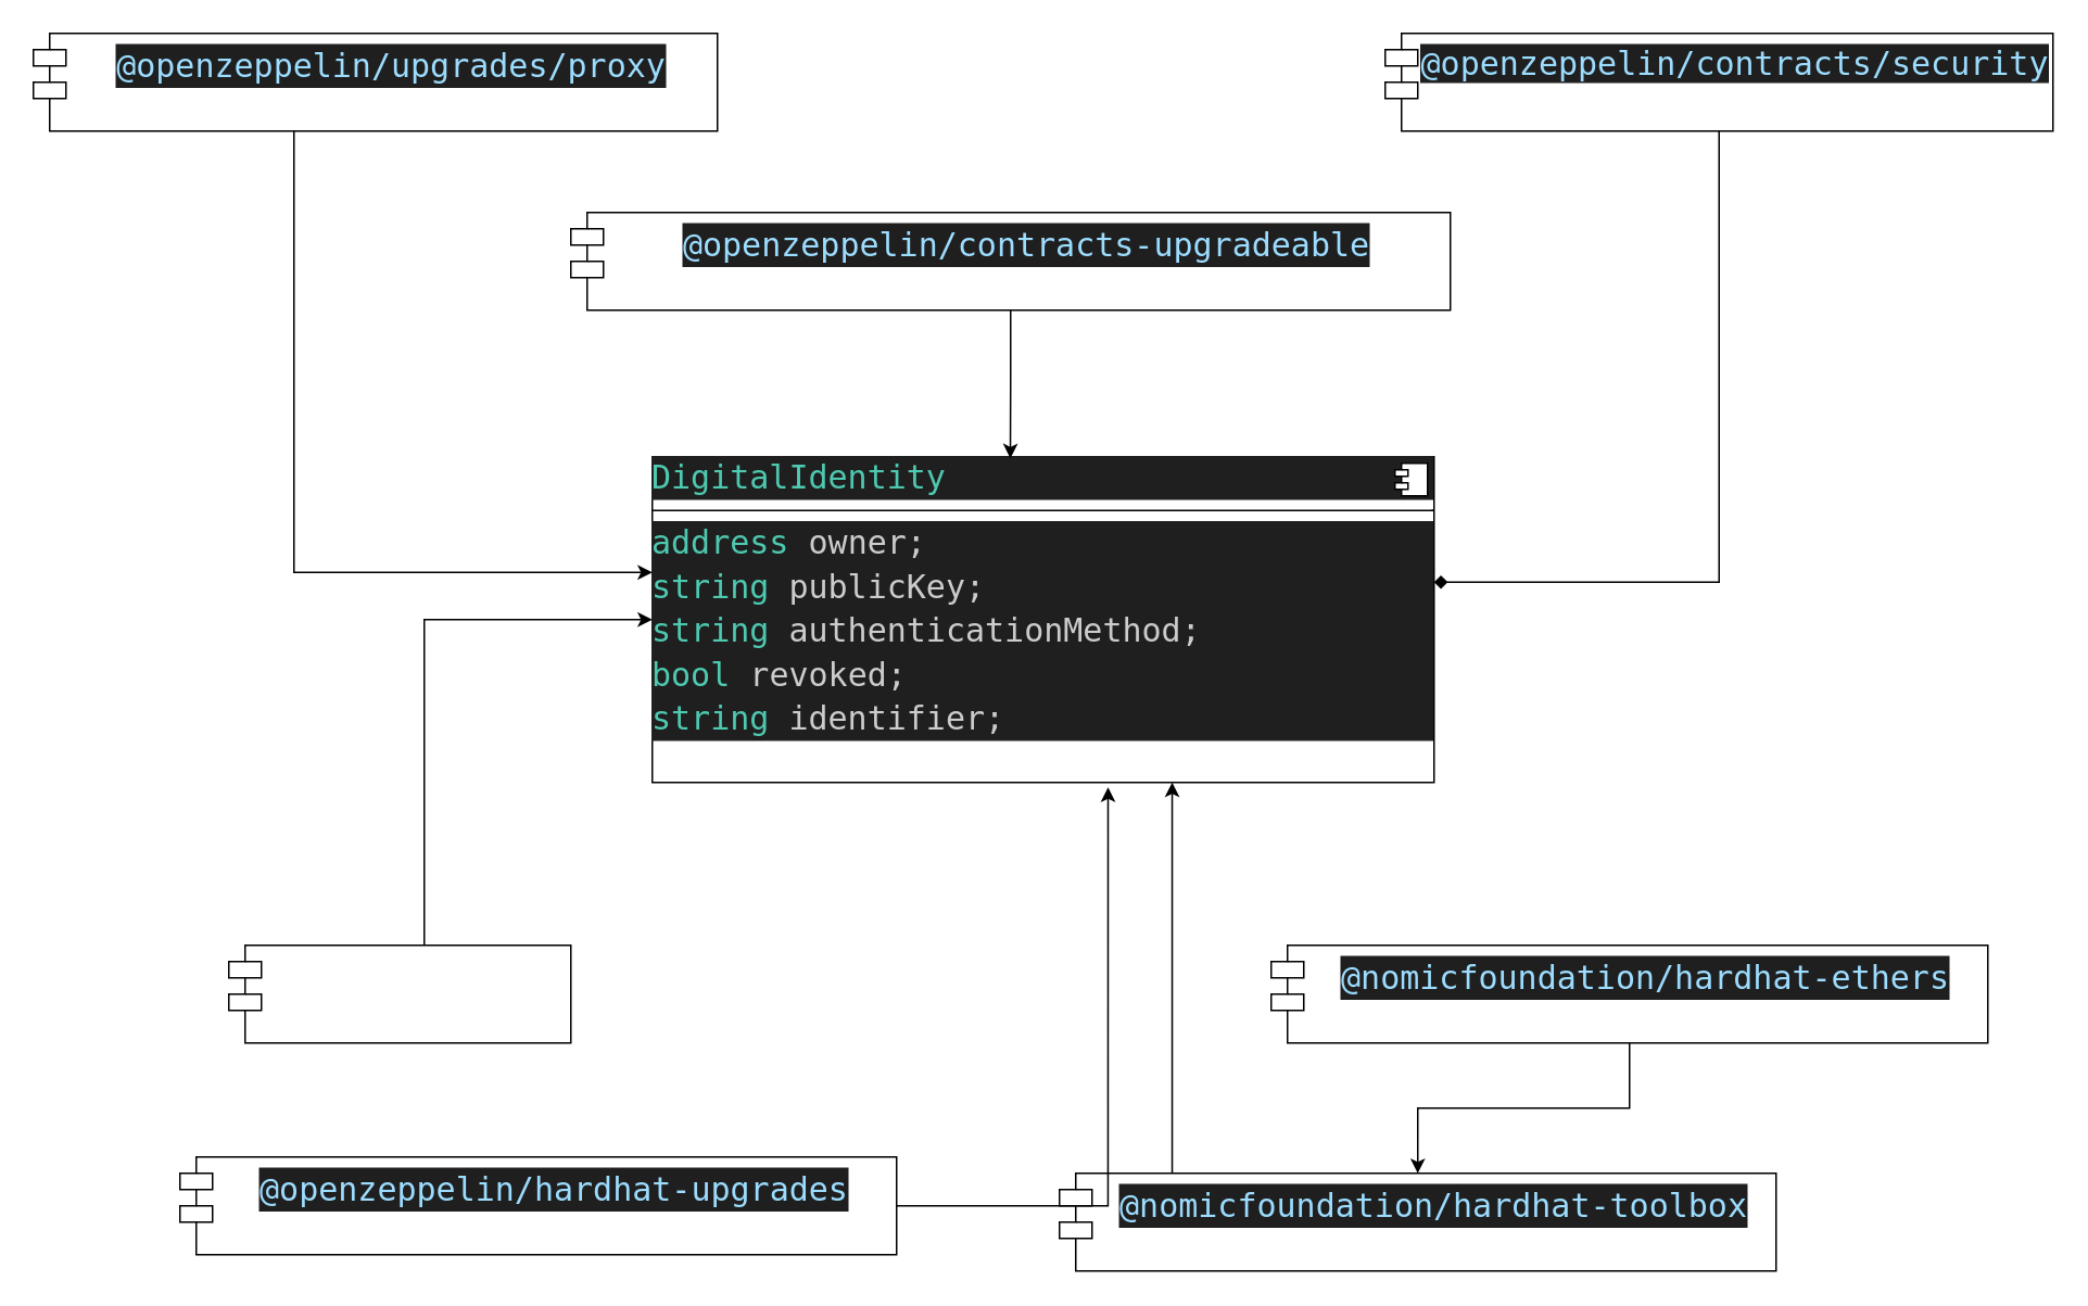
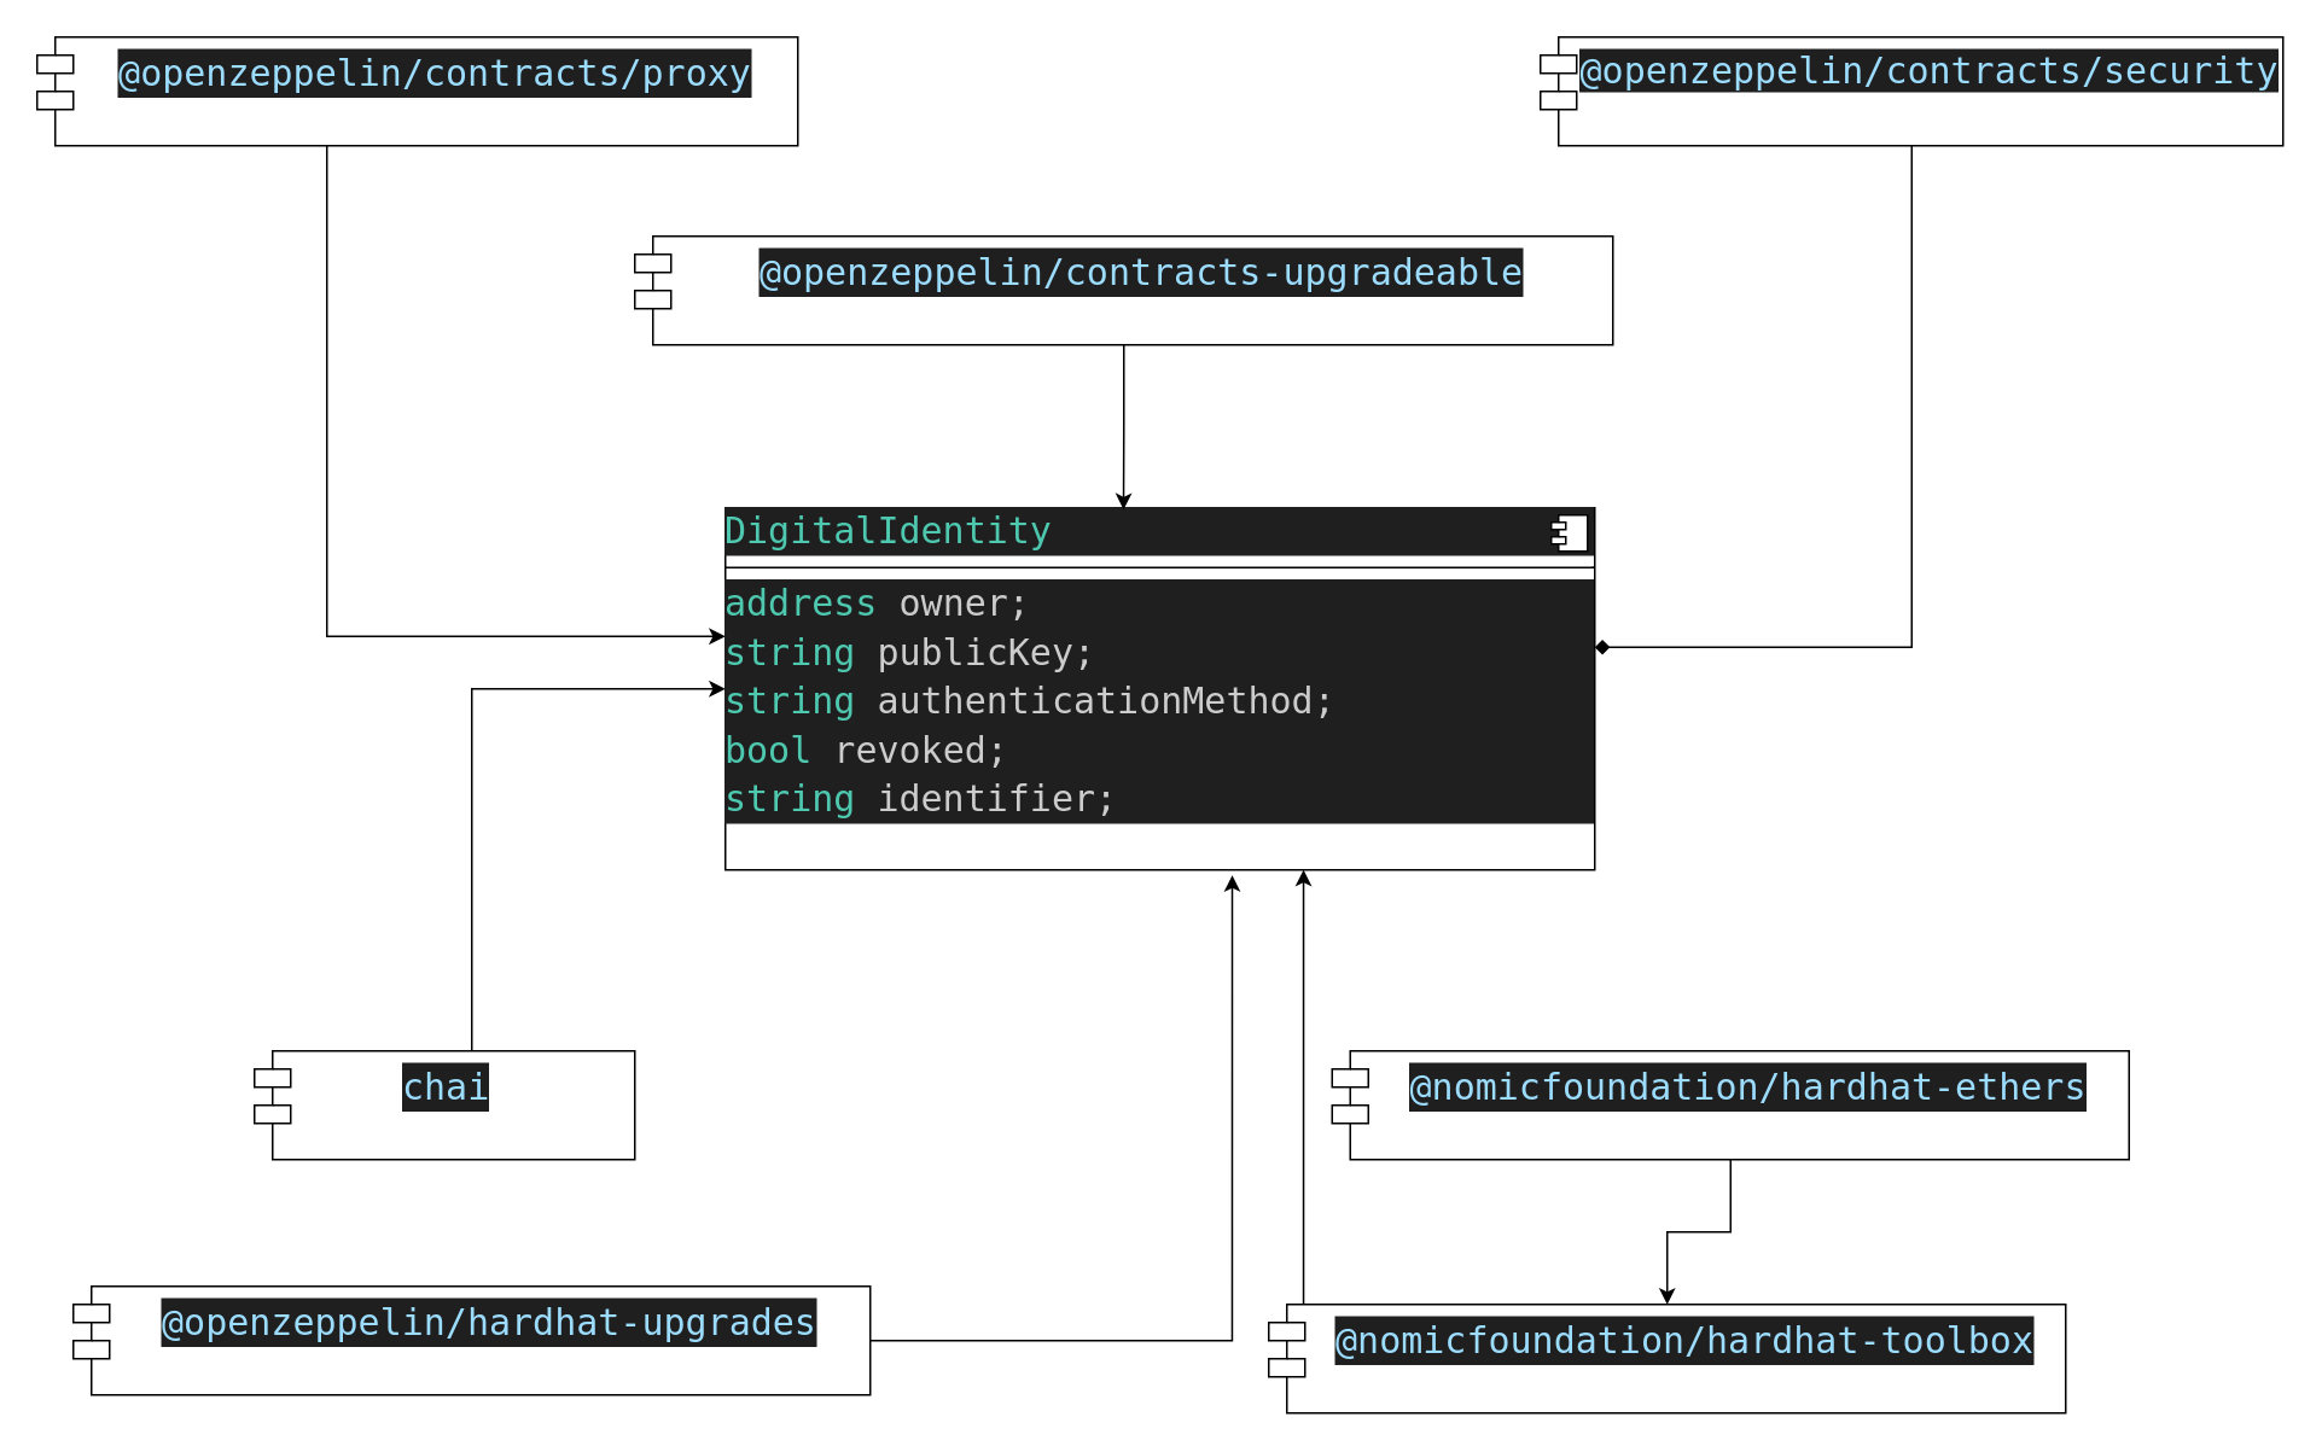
  <mxCell id="0" />
  <mxCell id="1" parent="0" />
  <mxCell id="2" value="&lt;div style=&quot;color: rgb(204, 204, 204); background-color: rgb(31, 31, 31); font-family: &amp;quot;Droid Sans Mono&amp;quot;, &amp;quot;monospace&amp;quot;, monospace; font-size: 20px; line-height: 27px; white-space: pre;&quot;&gt;&lt;span style=&quot;color: #4ec9b0;&quot;&gt;DigitalIdentity&lt;/span&gt;&lt;/div&gt;&lt;hr size=&quot;1&quot; style=&quot;border-style:solid;&quot;&gt;&lt;div style=&quot;color: rgb(204, 204, 204); background-color: rgb(31, 31, 31); font-family: &amp;quot;Droid Sans Mono&amp;quot;, &amp;quot;monospace&amp;quot;, monospace; font-size: 20px; line-height: 27px; white-space: pre;&quot;&gt;&lt;div&gt;&lt;span style=&quot;color: #4ec9b0;&quot;&gt;address&lt;/span&gt; owner;&lt;/div&gt;&lt;div&gt;&lt;span style=&quot;color: #4ec9b0;&quot;&gt;string&lt;/span&gt; publicKey;&lt;/div&gt;&lt;div&gt;&lt;span style=&quot;color: #4ec9b0;&quot;&gt;string&lt;/span&gt; authenticationMethod;&lt;/div&gt;&lt;div&gt;&lt;span style=&quot;color: #4ec9b0;&quot;&gt;bool&lt;/span&gt; revoked;&lt;/div&gt;&lt;div&gt;&lt;span style=&quot;color: #4ec9b0;&quot;&gt;string&lt;/span&gt; identifier;&lt;/div&gt;&lt;/div&gt;" style="align=left;overflow=fill;html=1;dropTarget=0;whiteSpace=wrap;" vertex="1" parent="1"><mxGeometry x="400" y="280" width="480" height="200" as="geometry" /></mxCell>
  <mxCell id="3" value="" style="shape=component;jettyWidth=8;jettyHeight=4;" vertex="1" parent="2"><mxGeometry x="1" width="20" height="20" relative="1" as="geometry"><mxPoint x="-24" y="4" as="offset" /></mxGeometry></mxCell>
- <mxCell id="4" value="&lt;div style=&quot;color: rgb(204, 204, 204); background-color: rgb(31, 31, 31); font-family: &amp;quot;Droid Sans Mono&amp;quot;, &amp;quot;monospace&amp;quot;, monospace; font-size: 20px; line-height: 27px; white-space: pre;&quot;&gt;&lt;span style=&quot;color: #9cdcfe;&quot;&gt;@openzeppelin/upgrades/proxy&lt;/span&gt;&lt;/div&gt;" style="shape=module;align=left;spacingLeft=20;align=center;verticalAlign=top;whiteSpace=wrap;html=1;" vertex="1" parent="1"><mxGeometry x="20" y="20" width="420" height="60" as="geometry" /></mxCell>
+ <mxCell id="4" value="&lt;div style=&quot;color: rgb(204, 204, 204); background-color: rgb(31, 31, 31); font-family: &amp;quot;Droid Sans Mono&amp;quot;, &amp;quot;monospace&amp;quot;, monospace; font-size: 20px; line-height: 27px; white-space: pre;&quot;&gt;&lt;span style=&quot;color: #9cdcfe;&quot;&gt;@openzeppelin/contracts/proxy&lt;/span&gt;&lt;/div&gt;" style="shape=module;align=left;spacingLeft=20;align=center;verticalAlign=top;whiteSpace=wrap;html=1;" vertex="1" parent="1"><mxGeometry x="20" y="20" width="420" height="60" as="geometry" /></mxCell>
  <mxCell id="5" value="&lt;div style=&quot;color: rgb(204, 204, 204); background-color: rgb(31, 31, 31); font-family: &amp;quot;Droid Sans Mono&amp;quot;, &amp;quot;monospace&amp;quot;, monospace; font-size: 20px; line-height: 27px; white-space: pre;&quot;&gt;&lt;span style=&quot;color: #9cdcfe;&quot;&gt;@openzeppelin/contracts-upgradeable&lt;/span&gt;&lt;/div&gt;" style="shape=module;align=left;spacingLeft=20;align=center;verticalAlign=top;whiteSpace=wrap;html=1;" vertex="1" parent="1"><mxGeometry x="350" y="130" width="540" height="60" as="geometry" /></mxCell>
  <mxCell id="6" value="&lt;span style=&quot;color: rgb(156, 220, 254); font-family: &amp;quot;Droid Sans Mono&amp;quot;, &amp;quot;monospace&amp;quot;, monospace; font-size: 20px; white-space: pre; background-color: rgb(31, 31, 31);&quot;&gt;@openzeppelin/contracts/security&lt;/span&gt;" style="shape=module;align=left;spacingLeft=20;align=center;verticalAlign=top;whiteSpace=wrap;html=1;" vertex="1" parent="1"><mxGeometry x="850" y="20" width="410" height="60" as="geometry" /></mxCell>
  <mxCell id="7" style="edgeStyle=orthogonalEdgeStyle;rounded=0;orthogonalLoop=1;jettySize=auto;html=1;entryX=0;entryY=0.5;entryDx=0;entryDy=0;" edge="1" parent="1" source="8" target="2"><mxGeometry relative="1" as="geometry"><Array as="points"><mxPoint x="260" y="380" /></Array></mxGeometry></mxCell>
  <mxCell id="8" value="" style="shape=module;align=left;spacingLeft=20;align=center;verticalAlign=top;whiteSpace=wrap;html=1;" vertex="1" parent="1"><mxGeometry x="140" y="580" width="210" height="60" as="geometry" /></mxCell>
  <mxCell id="9" style="edgeStyle=orthogonalEdgeStyle;rounded=0;orthogonalLoop=1;jettySize=auto;html=1;" edge="1" parent="1" source="10" target="12"><mxGeometry relative="1" as="geometry" /></mxCell>
- <mxCell id="10" value="&lt;div style=&quot;color: rgb(204, 204, 204); background-color: rgb(31, 31, 31); font-family: &amp;quot;Droid Sans Mono&amp;quot;, &amp;quot;monospace&amp;quot;, monospace; font-size: 20px; line-height: 27px; white-space: pre;&quot;&gt;&lt;span style=&quot;color: #9cdcfe;&quot;&gt;@nomicfoundation/hardhat-ethers&lt;/span&gt;&lt;/div&gt;" style="shape=module;align=left;spacingLeft=20;align=center;verticalAlign=top;whiteSpace=wrap;html=1;" vertex="1" parent="1"><mxGeometry x="780" y="580" width="440" height="60" as="geometry" /></mxCell>
- <mxCell id="12" value="&lt;div style=&quot;color: rgb(204, 204, 204); background-color: rgb(31, 31, 31); font-family: &amp;quot;Droid Sans Mono&amp;quot;, &amp;quot;monospace&amp;quot;, monospace; font-size: 20px; line-height: 27px; white-space: pre;&quot;&gt;&lt;div style=&quot;line-height: 27px;&quot;&gt;&lt;span style=&quot;color: #9cdcfe;&quot;&gt;@nomicfoundation/hardhat-toolbox&lt;/span&gt;&lt;/div&gt;&lt;/div&gt;" style="shape=module;align=left;spacingLeft=20;align=center;verticalAlign=top;whiteSpace=wrap;html=1;" vertex="1" parent="1"><mxGeometry x="650" y="720" width="440" height="60" as="geometry" /></mxCell>
+ <mxCell id="10" value="&lt;div style=&quot;color: rgb(204, 204, 204); background-color: rgb(31, 31, 31); font-family: &amp;quot;Droid Sans Mono&amp;quot;, &amp;quot;monospace&amp;quot;, monospace; font-size: 20px; line-height: 27px; white-space: pre;&quot;&gt;&lt;span style=&quot;color: #9cdcfe;&quot;&gt;@nomicfoundation/hardhat-ethers&lt;/span&gt;&lt;/div&gt;" style="shape=module;align=left;spacingLeft=20;align=center;verticalAlign=top;whiteSpace=wrap;html=1;" vertex="1" parent="1"><mxGeometry x="735" y="580" width="440" height="60" as="geometry" /></mxCell>
+ <mxCell id="11" value="&lt;div style=&quot;color: #cccccc;background-color: #1f1f1f;font-family: 'Droid Sans Mono', 'monospace', monospace;font-weight: normal;font-size: 20px;line-height: 27px;white-space: pre;&quot;&gt;&lt;div&gt;&lt;span style=&quot;color: #9cdcfe;&quot;&gt;chai&lt;/span&gt;&lt;/div&gt;&lt;/div&gt;" style="text;whiteSpace=wrap;html=1;" vertex="1" parent="1"><mxGeometry x="220" y="580" width="80" height="50" as="geometry" /></mxCell>
+ <mxCell id="12" value="&lt;div style=&quot;color: rgb(204, 204, 204); background-color: rgb(31, 31, 31); font-family: &amp;quot;Droid Sans Mono&amp;quot;, &amp;quot;monospace&amp;quot;, monospace; font-size: 20px; line-height: 27px; white-space: pre;&quot;&gt;&lt;div style=&quot;line-height: 27px;&quot;&gt;&lt;span style=&quot;color: #9cdcfe;&quot;&gt;@nomicfoundation/hardhat-toolbox&lt;/span&gt;&lt;/div&gt;&lt;/div&gt;" style="shape=module;align=left;spacingLeft=20;align=center;verticalAlign=top;whiteSpace=wrap;html=1;" vertex="1" parent="1"><mxGeometry x="700" y="720" width="440" height="60" as="geometry" /></mxCell>
  <mxCell id="13" style="edgeStyle=orthogonalEdgeStyle;rounded=0;orthogonalLoop=1;jettySize=auto;html=1;entryX=0.665;entryY=1;entryDx=0;entryDy=0;entryPerimeter=0;" edge="1" parent="1" source="12" target="2"><mxGeometry relative="1" as="geometry"><Array as="points"><mxPoint x="720" y="600" /></Array></mxGeometry></mxCell>
  <mxCell id="14" style="edgeStyle=orthogonalEdgeStyle;rounded=0;orthogonalLoop=1;jettySize=auto;html=1;entryX=0;entryY=0.355;entryDx=0;entryDy=0;entryPerimeter=0;" edge="1" parent="1" source="4" target="2"><mxGeometry relative="1" as="geometry"><Array as="points"><mxPoint x="180" y="351" /></Array></mxGeometry></mxCell>
  <mxCell id="15" style="edgeStyle=orthogonalEdgeStyle;rounded=0;orthogonalLoop=1;jettySize=auto;html=1;entryX=0.458;entryY=0.005;entryDx=0;entryDy=0;entryPerimeter=0;" edge="1" parent="1" source="5" target="2"><mxGeometry relative="1" as="geometry" /></mxCell>
- <mxCell id="16" value="&lt;div style=&quot;color: rgb(204, 204, 204); background-color: rgb(31, 31, 31); font-family: &amp;quot;Droid Sans Mono&amp;quot;, &amp;quot;monospace&amp;quot;, monospace; font-size: 20px; line-height: 27px; white-space: pre;&quot;&gt;&lt;div style=&quot;line-height: 27px;&quot;&gt;&lt;div style=&quot;line-height: 27px;&quot;&gt;&lt;span style=&quot;color: #9cdcfe;&quot;&gt;@openzeppelin/hardhat-upgrades&lt;/span&gt;&lt;/div&gt;&lt;/div&gt;&lt;/div&gt;" style="shape=module;align=left;spacingLeft=20;align=center;verticalAlign=top;whiteSpace=wrap;html=1;" vertex="1" parent="1"><mxGeometry x="110" y="710" width="440" height="60" as="geometry" /></mxCell>
+ <mxCell id="16" value="&lt;div style=&quot;color: rgb(204, 204, 204); background-color: rgb(31, 31, 31); font-family: &amp;quot;Droid Sans Mono&amp;quot;, &amp;quot;monospace&amp;quot;, monospace; font-size: 20px; line-height: 27px; white-space: pre;&quot;&gt;&lt;div style=&quot;line-height: 27px;&quot;&gt;&lt;div style=&quot;line-height: 27px;&quot;&gt;&lt;span style=&quot;color: #9cdcfe;&quot;&gt;@openzeppelin/hardhat-upgrades&lt;/span&gt;&lt;/div&gt;&lt;/div&gt;&lt;/div&gt;" style="shape=module;align=left;spacingLeft=20;align=center;verticalAlign=top;whiteSpace=wrap;html=1;" vertex="1" parent="1"><mxGeometry x="40" y="710" width="440" height="60" as="geometry" /></mxCell>
  <mxCell id="17" style="edgeStyle=orthogonalEdgeStyle;rounded=0;orthogonalLoop=1;jettySize=auto;html=1;entryX=0.583;entryY=1.015;entryDx=0;entryDy=0;entryPerimeter=0;" edge="1" parent="1" source="16" target="2"><mxGeometry relative="1" as="geometry"><Array as="points"><mxPoint x="680" y="740" /></Array></mxGeometry></mxCell>
  <mxCell id="18" style="edgeStyle=orthogonalEdgeStyle;rounded=0;orthogonalLoop=1;jettySize=auto;html=1;entryX=1;entryY=0.385;entryDx=0;entryDy=0;entryPerimeter=0;endArrow=diamond;" edge="1" parent="1" source="6" target="2"><mxGeometry relative="1" as="geometry" /></mxCell>
